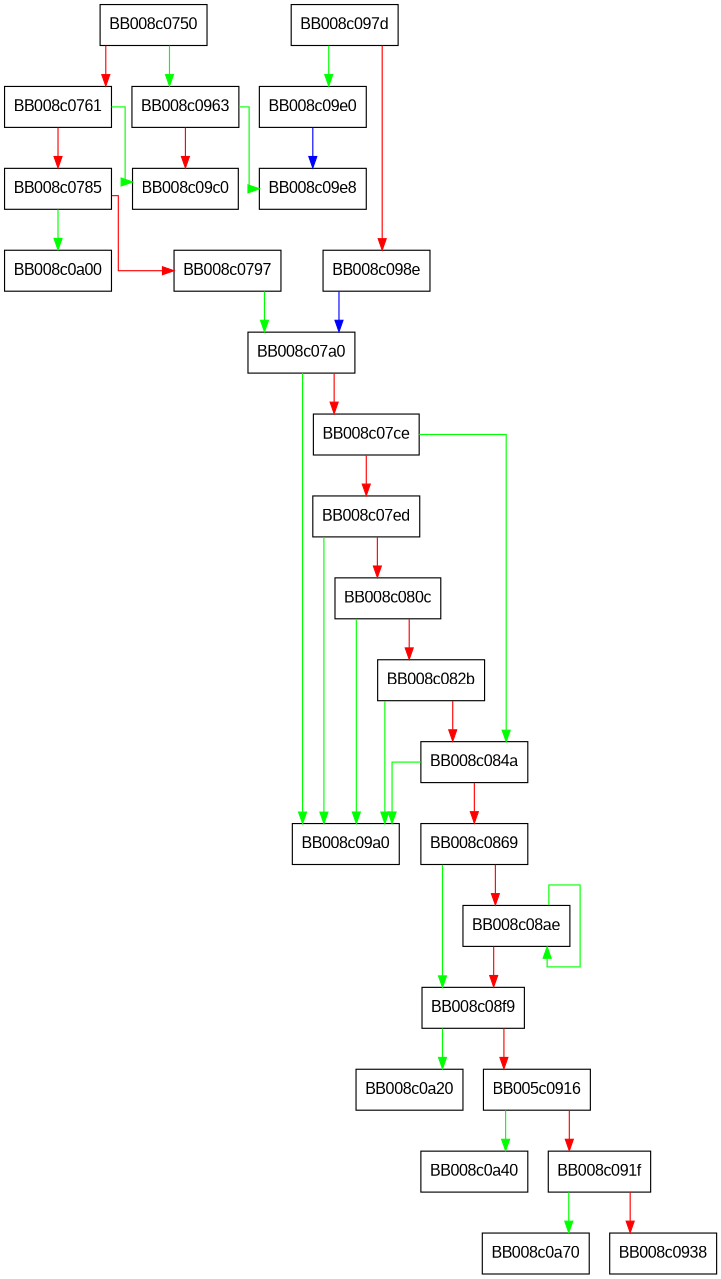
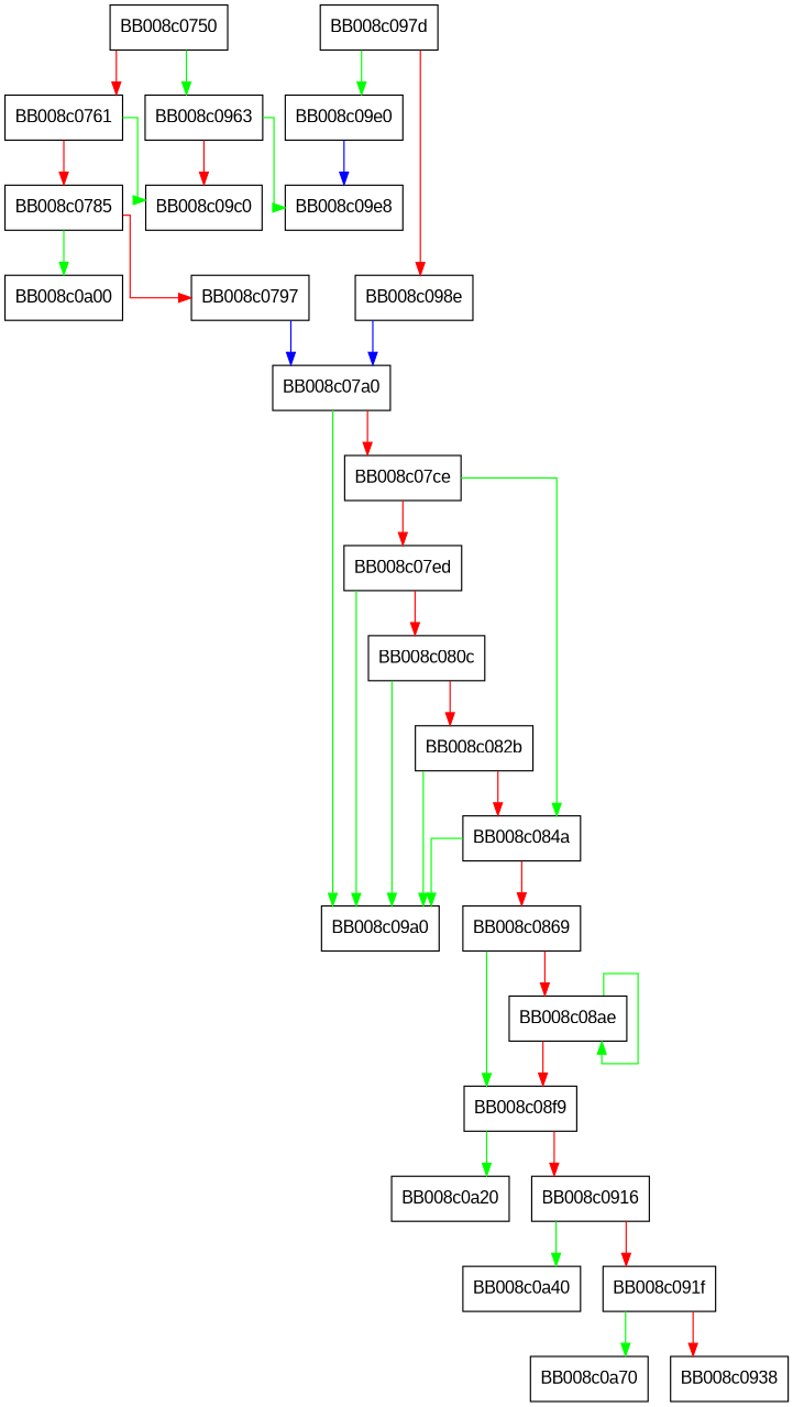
  digraph {
    fontname="Liberation Sans"
    splines=ortho
    node [fontname="Liberation Sans" shape=box]
    edge [color=green fontname="Liberation Sans"]
    BB008c0750
    BB008c0963
    BB008c0761
    BB008c09e8
    BB008c09c0
    BB008c0785
    BB008c097d
    BB008c09e0
    BB008c098e
    BB008c0a00
    BB008c0797
    BB008c07a0
    BB008c09a0
    BB008c07ce
    BB008c07ed
    BB008c084a
    BB008c080c
    BB008c082b
    BB008c0869
    BB008c08f9
    BB008c08ae
    BB008c0a20
-   BB008c0916 [label=BB005c0916]
+   BB008c0916
    BB008c0a40
    BB008c091f
    BB008c0a70
    BB008c0938
    BB008c0750 -> BB008c0963
    BB008c0750 -> BB008c0761 [color=red]
    BB008c0963 -> BB008c09e8
    BB008c0963 -> BB008c09c0 [color=red]
    BB008c0761 -> BB008c09c0
    BB008c0761 -> BB008c0785 [color=red]
    BB008c0785 -> BB008c0a00
    BB008c0785 -> BB008c0797 [color=red]
    BB008c097d -> BB008c09e0
    BB008c097d -> BB008c098e [color=red]
    BB008c09e0 -> BB008c09e8 [color=blue]
    BB008c098e -> BB008c07a0 [color=blue]
-   BB008c0797 -> BB008c07a0
+   BB008c0797 -> BB008c07a0 [color=blue]
    BB008c07a0 -> BB008c09a0
    BB008c07a0 -> BB008c07ce [color=red]
    BB008c07ce -> BB008c07ed [color=red]
    BB008c07ce -> BB008c084a
    BB008c07ed -> BB008c09a0
    BB008c07ed -> BB008c080c [color=red]
    BB008c084a -> BB008c09a0
    BB008c084a -> BB008c0869 [color=red]
    BB008c080c -> BB008c09a0
    BB008c080c -> BB008c082b [color=red]
    BB008c082b -> BB008c09a0
    BB008c082b -> BB008c084a [color=red]
    BB008c0869 -> BB008c08f9
    BB008c0869 -> BB008c08ae [color=red]
    BB008c08f9 -> BB008c0a20
    BB008c08f9 -> BB008c0916 [color=red]
    BB008c08ae -> BB008c08f9 [color=red]
    BB008c08ae -> BB008c08ae
    BB008c0916 -> BB008c0a40
    BB008c0916 -> BB008c091f [color=red]
    BB008c091f -> BB008c0a70
    BB008c091f -> BB008c0938 [color=red]
  }
